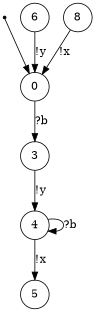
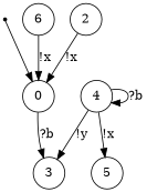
  digraph {
    node [shape=circle]
    ENTRY [shape=point]
    0
    3
    4
    5
    6
-   2 [label=8]
+   2
    ENTRY -> 0
    0 -> 3 [label="?b"]
-   3 -> 4 [label="!y"]
+   4 -> 3 [label="!y"]
    4 -> 4 [label="?b"]
    4 -> 5 [label="!x"]
-   6 -> 0 [label="!y"]
+   6 -> 0 [label="!x"]
    2 -> 0 [label="!x"]
  }
